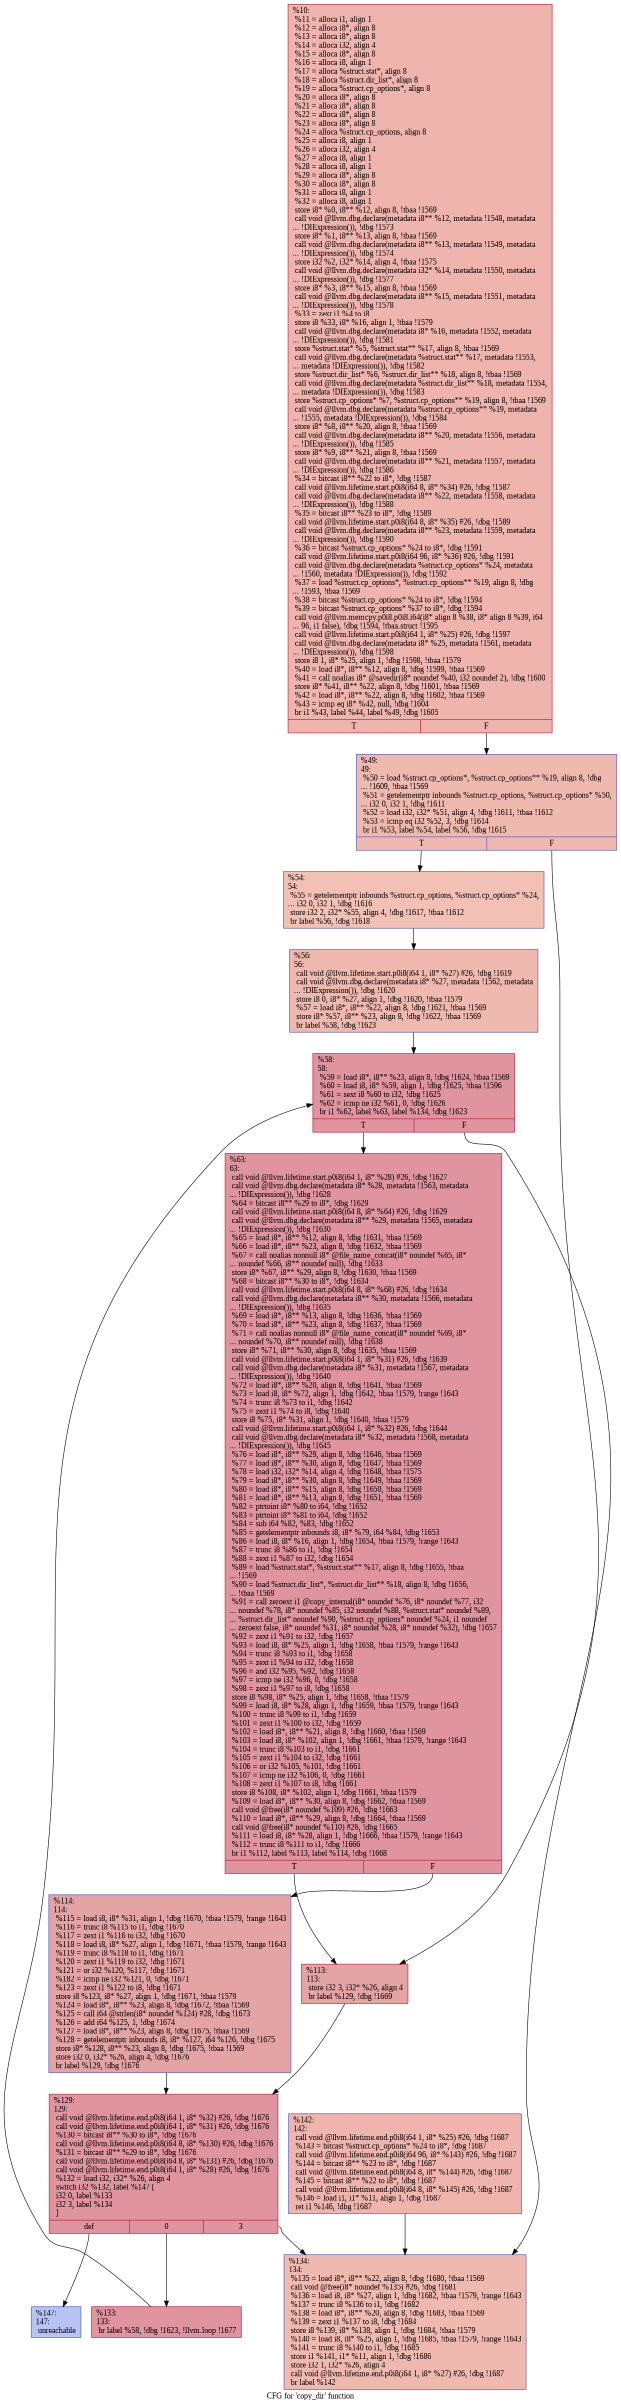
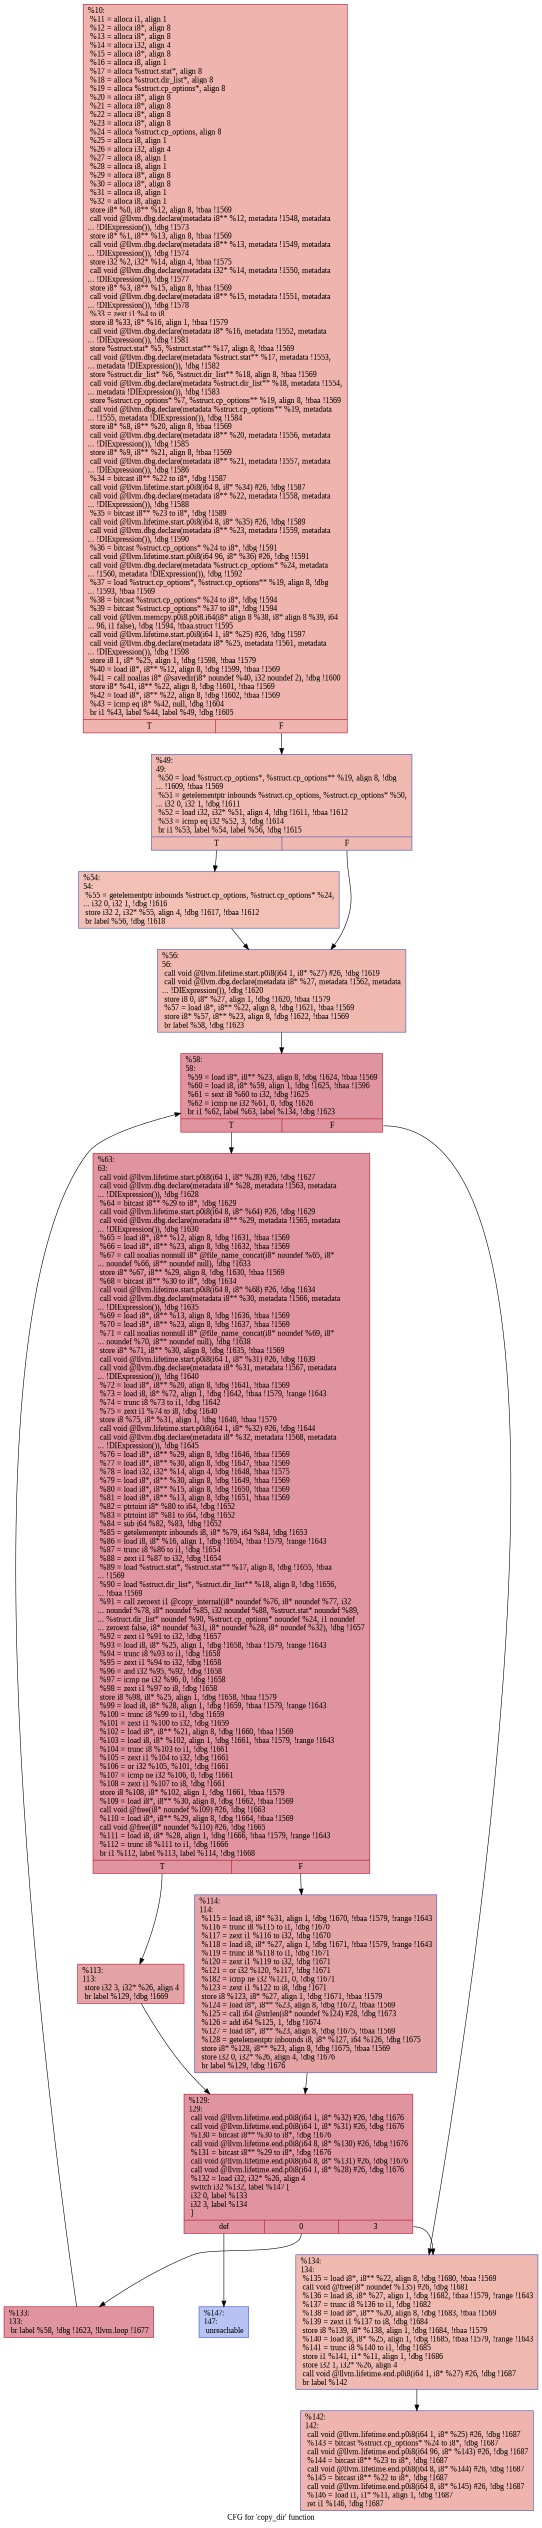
  digraph {
    fontname="Liberation Serif"
    label="CFG for 'copy_dir' function"
    node [color="#3d50c3ff" fillcolor="#b70d2870" fontname="Liberation Serif" shape=record style=filled]
    edge [fontname="Liberation Serif"]
    n1 [color="#b70d28ff" fillcolor="#d8564670" label="{%10:\l  %11 = alloca i1, align 1\l  %12 = alloca i8*, align 8\l  %13 = alloca i8*, align 8\l  %14 = alloca i32, align 4\l  %15 = alloca i8*, align 8\l  %16 = alloca i8, align 1\l  %17 = alloca %struct.stat*, align 8\l  %18 = alloca %struct.dir_list*, align 8\l  %19 = alloca %struct.cp_options*, align 8\l  %20 = alloca i8*, align 8\l  %21 = alloca i8*, align 8\l  %22 = alloca i8*, align 8\l  %23 = alloca i8*, align 8\l  %24 = alloca %struct.cp_options, align 8\l  %25 = alloca i8, align 1\l  %26 = alloca i32, align 4\l  %27 = alloca i8, align 1\l  %28 = alloca i8, align 1\l  %29 = alloca i8*, align 8\l  %30 = alloca i8*, align 8\l  %31 = alloca i8, align 1\l  %32 = alloca i8, align 1\l  store i8* %0, i8** %12, align 8, !tbaa !1569\l  call void @llvm.dbg.declare(metadata i8** %12, metadata !1548, metadata\l... !DIExpression()), !dbg !1573\l  store i8* %1, i8** %13, align 8, !tbaa !1569\l  call void @llvm.dbg.declare(metadata i8** %13, metadata !1549, metadata\l... !DIExpression()), !dbg !1574\l  store i32 %2, i32* %14, align 4, !tbaa !1575\l  call void @llvm.dbg.declare(metadata i32* %14, metadata !1550, metadata\l... !DIExpression()), !dbg !1577\l  store i8* %3, i8** %15, align 8, !tbaa !1569\l  call void @llvm.dbg.declare(metadata i8** %15, metadata !1551, metadata\l... !DIExpression()), !dbg !1578\l  %33 = zext i1 %4 to i8\l  store i8 %33, i8* %16, align 1, !tbaa !1579\l  call void @llvm.dbg.declare(metadata i8* %16, metadata !1552, metadata\l... !DIExpression()), !dbg !1581\l  store %struct.stat* %5, %struct.stat** %17, align 8, !tbaa !1569\l  call void @llvm.dbg.declare(metadata %struct.stat** %17, metadata !1553,\l... metadata !DIExpression()), !dbg !1582\l  store %struct.dir_list* %6, %struct.dir_list** %18, align 8, !tbaa !1569\l  call void @llvm.dbg.declare(metadata %struct.dir_list** %18, metadata !1554,\l... metadata !DIExpression()), !dbg !1583\l  store %struct.cp_options* %7, %struct.cp_options** %19, align 8, !tbaa !1569\l  call void @llvm.dbg.declare(metadata %struct.cp_options** %19, metadata\l... !1555, metadata !DIExpression()), !dbg !1584\l  store i8* %8, i8** %20, align 8, !tbaa !1569\l  call void @llvm.dbg.declare(metadata i8** %20, metadata !1556, metadata\l... !DIExpression()), !dbg !1585\l  store i8* %9, i8** %21, align 8, !tbaa !1569\l  call void @llvm.dbg.declare(metadata i8** %21, metadata !1557, metadata\l... !DIExpression()), !dbg !1586\l  %34 = bitcast i8** %22 to i8*, !dbg !1587\l  call void @llvm.lifetime.start.p0i8(i64 8, i8* %34) #26, !dbg !1587\l  call void @llvm.dbg.declare(metadata i8** %22, metadata !1558, metadata\l... !DIExpression()), !dbg !1588\l  %35 = bitcast i8** %23 to i8*, !dbg !1589\l  call void @llvm.lifetime.start.p0i8(i64 8, i8* %35) #26, !dbg !1589\l  call void @llvm.dbg.declare(metadata i8** %23, metadata !1559, metadata\l... !DIExpression()), !dbg !1590\l  %36 = bitcast %struct.cp_options* %24 to i8*, !dbg !1591\l  call void @llvm.lifetime.start.p0i8(i64 96, i8* %36) #26, !dbg !1591\l  call void @llvm.dbg.declare(metadata %struct.cp_options* %24, metadata\l... !1560, metadata !DIExpression()), !dbg !1592\l  %37 = load %struct.cp_options*, %struct.cp_options** %19, align 8, !dbg\l... !1593, !tbaa !1569\l  %38 = bitcast %struct.cp_options* %24 to i8*, !dbg !1594\l  %39 = bitcast %struct.cp_options* %37 to i8*, !dbg !1594\l  call void @llvm.memcpy.p0i8.p0i8.i64(i8* align 8 %38, i8* align 8 %39, i64\l... 96, i1 false), !dbg !1594, !tbaa.struct !1595\l  call void @llvm.lifetime.start.p0i8(i64 1, i8* %25) #26, !dbg !1597\l  call void @llvm.dbg.declare(metadata i8* %25, metadata !1561, metadata\l... !DIExpression()), !dbg !1598\l  store i8 1, i8* %25, align 1, !dbg !1598, !tbaa !1579\l  %40 = load i8*, i8** %12, align 8, !dbg !1599, !tbaa !1569\l  %41 = call noalias i8* @savedir(i8* noundef %40, i32 noundef 2), !dbg !1600\l  store i8* %41, i8** %22, align 8, !dbg !1601, !tbaa !1569\l  %42 = load i8*, i8** %22, align 8, !dbg !1602, !tbaa !1569\l  %43 = icmp eq i8* %42, null, !dbg !1604\l  br i1 %43, label %44, label %49, !dbg !1605\l|{<s0>T|<s1>F}}"]
    n2 [fillcolor="#de614d70" label="{%49:\l49:                                               \l  %50 = load %struct.cp_options*, %struct.cp_options** %19, align 8, !dbg\l... !1609, !tbaa !1569\l  %51 = getelementptr inbounds %struct.cp_options, %struct.cp_options* %50,\l... i32 0, i32 1, !dbg !1611\l  %52 = load i32, i32* %51, align 4, !dbg !1611, !tbaa !1612\l  %53 = icmp eq i32 %52, 3, !dbg !1614\l  br i1 %53, label %54, label %56, !dbg !1615\l|{<s0>T|<s1>F}}"]
    n3 [fillcolor="#e5705870" label="{%54:\l54:                                               \l  %55 = getelementptr inbounds %struct.cp_options, %struct.cp_options* %24,\l... i32 0, i32 1, !dbg !1616\l  store i32 2, i32* %55, align 4, !dbg !1617, !tbaa !1612\l  br label %56, !dbg !1618\l}"]
    n4 [fillcolor="#de614d70" label="{%56:\l56:                                               \l  call void @llvm.lifetime.start.p0i8(i64 1, i8* %27) #26, !dbg !1619\l  call void @llvm.dbg.declare(metadata i8* %27, metadata !1562, metadata\l... !DIExpression()), !dbg !1620\l  store i8 0, i8* %27, align 1, !dbg !1620, !tbaa !1579\l  %57 = load i8*, i8** %22, align 8, !dbg !1621, !tbaa !1569\l  store i8* %57, i8** %23, align 8, !dbg !1622, !tbaa !1569\l  br label %58, !dbg !1623\l}"]
    n5 [fillcolor="#d8564670" label="{%142:\l142:                                              \l  call void @llvm.lifetime.end.p0i8(i64 1, i8* %25) #26, !dbg !1687\l  %143 = bitcast %struct.cp_options* %24 to i8*, !dbg !1687\l  call void @llvm.lifetime.end.p0i8(i64 96, i8* %143) #26, !dbg !1687\l  %144 = bitcast i8** %23 to i8*, !dbg !1687\l  call void @llvm.lifetime.end.p0i8(i64 8, i8* %144) #26, !dbg !1687\l  %145 = bitcast i8** %22 to i8*, !dbg !1687\l  call void @llvm.lifetime.end.p0i8(i64 8, i8* %145) #26, !dbg !1687\l  %146 = load i1, i1* %11, align 1, !dbg !1687\l  ret i1 %146, !dbg !1687\l}"]
    n6 [color="#b70d28ff" label="{%58:\l58:                                               \l  %59 = load i8*, i8** %23, align 8, !dbg !1624, !tbaa !1569\l  %60 = load i8, i8* %59, align 1, !dbg !1625, !tbaa !1596\l  %61 = sext i8 %60 to i32, !dbg !1625\l  %62 = icmp ne i32 %61, 0, !dbg !1626\l  br i1 %62, label %63, label %134, !dbg !1623\l|{<s0>T|<s1>F}}"]
    n7 [color="#b70d28ff" label="{%63:\l63:                                               \l  call void @llvm.lifetime.start.p0i8(i64 1, i8* %28) #26, !dbg !1627\l  call void @llvm.dbg.declare(metadata i8* %28, metadata !1563, metadata\l... !DIExpression()), !dbg !1628\l  %64 = bitcast i8** %29 to i8*, !dbg !1629\l  call void @llvm.lifetime.start.p0i8(i64 8, i8* %64) #26, !dbg !1629\l  call void @llvm.dbg.declare(metadata i8** %29, metadata !1565, metadata\l... !DIExpression()), !dbg !1630\l  %65 = load i8*, i8** %12, align 8, !dbg !1631, !tbaa !1569\l  %66 = load i8*, i8** %23, align 8, !dbg !1632, !tbaa !1569\l  %67 = call noalias nonnull i8* @file_name_concat(i8* noundef %65, i8*\l... noundef %66, i8** noundef null), !dbg !1633\l  store i8* %67, i8** %29, align 8, !dbg !1630, !tbaa !1569\l  %68 = bitcast i8** %30 to i8*, !dbg !1634\l  call void @llvm.lifetime.start.p0i8(i64 8, i8* %68) #26, !dbg !1634\l  call void @llvm.dbg.declare(metadata i8** %30, metadata !1566, metadata\l... !DIExpression()), !dbg !1635\l  %69 = load i8*, i8** %13, align 8, !dbg !1636, !tbaa !1569\l  %70 = load i8*, i8** %23, align 8, !dbg !1637, !tbaa !1569\l  %71 = call noalias nonnull i8* @file_name_concat(i8* noundef %69, i8*\l... noundef %70, i8** noundef null), !dbg !1638\l  store i8* %71, i8** %30, align 8, !dbg !1635, !tbaa !1569\l  call void @llvm.lifetime.start.p0i8(i64 1, i8* %31) #26, !dbg !1639\l  call void @llvm.dbg.declare(metadata i8* %31, metadata !1567, metadata\l... !DIExpression()), !dbg !1640\l  %72 = load i8*, i8** %20, align 8, !dbg !1641, !tbaa !1569\l  %73 = load i8, i8* %72, align 1, !dbg !1642, !tbaa !1579, !range !1643\l  %74 = trunc i8 %73 to i1, !dbg !1642\l  %75 = zext i1 %74 to i8, !dbg !1640\l  store i8 %75, i8* %31, align 1, !dbg !1640, !tbaa !1579\l  call void @llvm.lifetime.start.p0i8(i64 1, i8* %32) #26, !dbg !1644\l  call void @llvm.dbg.declare(metadata i8* %32, metadata !1568, metadata\l... !DIExpression()), !dbg !1645\l  %76 = load i8*, i8** %29, align 8, !dbg !1646, !tbaa !1569\l  %77 = load i8*, i8** %30, align 8, !dbg !1647, !tbaa !1569\l  %78 = load i32, i32* %14, align 4, !dbg !1648, !tbaa !1575\l  %79 = load i8*, i8** %30, align 8, !dbg !1649, !tbaa !1569\l  %80 = load i8*, i8** %15, align 8, !dbg !1650, !tbaa !1569\l  %81 = load i8*, i8** %13, align 8, !dbg !1651, !tbaa !1569\l  %82 = ptrtoint i8* %80 to i64, !dbg !1652\l  %83 = ptrtoint i8* %81 to i64, !dbg !1652\l  %84 = sub i64 %82, %83, !dbg !1652\l  %85 = getelementptr inbounds i8, i8* %79, i64 %84, !dbg !1653\l  %86 = load i8, i8* %16, align 1, !dbg !1654, !tbaa !1579, !range !1643\l  %87 = trunc i8 %86 to i1, !dbg !1654\l  %88 = zext i1 %87 to i32, !dbg !1654\l  %89 = load %struct.stat*, %struct.stat** %17, align 8, !dbg !1655, !tbaa\l... !1569\l  %90 = load %struct.dir_list*, %struct.dir_list** %18, align 8, !dbg !1656,\l... !tbaa !1569\l  %91 = call zeroext i1 @copy_internal(i8* noundef %76, i8* noundef %77, i32\l... noundef %78, i8* noundef %85, i32 noundef %88, %struct.stat* noundef %89,\l... %struct.dir_list* noundef %90, %struct.cp_options* noundef %24, i1 noundef\l... zeroext false, i8* noundef %31, i8* noundef %28, i8* noundef %32), !dbg !1657\l  %92 = zext i1 %91 to i32, !dbg !1657\l  %93 = load i8, i8* %25, align 1, !dbg !1658, !tbaa !1579, !range !1643\l  %94 = trunc i8 %93 to i1, !dbg !1658\l  %95 = zext i1 %94 to i32, !dbg !1658\l  %96 = and i32 %95, %92, !dbg !1658\l  %97 = icmp ne i32 %96, 0, !dbg !1658\l  %98 = zext i1 %97 to i8, !dbg !1658\l  store i8 %98, i8* %25, align 1, !dbg !1658, !tbaa !1579\l  %99 = load i8, i8* %28, align 1, !dbg !1659, !tbaa !1579, !range !1643\l  %100 = trunc i8 %99 to i1, !dbg !1659\l  %101 = zext i1 %100 to i32, !dbg !1659\l  %102 = load i8*, i8** %21, align 8, !dbg !1660, !tbaa !1569\l  %103 = load i8, i8* %102, align 1, !dbg !1661, !tbaa !1579, !range !1643\l  %104 = trunc i8 %103 to i1, !dbg !1661\l  %105 = zext i1 %104 to i32, !dbg !1661\l  %106 = or i32 %105, %101, !dbg !1661\l  %107 = icmp ne i32 %106, 0, !dbg !1661\l  %108 = zext i1 %107 to i8, !dbg !1661\l  store i8 %108, i8* %102, align 1, !dbg !1661, !tbaa !1579\l  %109 = load i8*, i8** %30, align 8, !dbg !1662, !tbaa !1569\l  call void @free(i8* noundef %109) #26, !dbg !1663\l  %110 = load i8*, i8** %29, align 8, !dbg !1664, !tbaa !1569\l  call void @free(i8* noundef %110) #26, !dbg !1665\l  %111 = load i8, i8* %28, align 1, !dbg !1666, !tbaa !1579, !range !1643\l  %112 = trunc i8 %111 to i1, !dbg !1666\l  br i1 %112, label %113, label %114, !dbg !1668\l|{<s0>T|<s1>F}}"]
    n8 [fillcolor="#de614d70" label="{%134:\l134:                                              \l  %135 = load i8*, i8** %22, align 8, !dbg !1680, !tbaa !1569\l  call void @free(i8* noundef %135) #26, !dbg !1681\l  %136 = load i8, i8* %27, align 1, !dbg !1682, !tbaa !1579, !range !1643\l  %137 = trunc i8 %136 to i1, !dbg !1682\l  %138 = load i8*, i8** %20, align 8, !dbg !1683, !tbaa !1569\l  %139 = zext i1 %137 to i8, !dbg !1684\l  store i8 %139, i8* %138, align 1, !dbg !1684, !tbaa !1579\l  %140 = load i8, i8* %25, align 1, !dbg !1685, !tbaa !1579, !range !1643\l  %141 = trunc i8 %140 to i1, !dbg !1685\l  store i1 %141, i1* %11, align 1, !dbg !1686\l  store i32 1, i32* %26, align 4\l  call void @llvm.lifetime.end.p0i8(i64 1, i8* %27) #26, !dbg !1687\l  br label %142\l}"]
    n9 [color="#b70d28ff" fillcolor="#c32e3170" label="{%113:\l113:                                              \l  store i32 3, i32* %26, align 4\l  br label %129, !dbg !1669\l}"]
    n10 [fillcolor="#c32e3170" label="{%114:\l114:                                              \l  %115 = load i8, i8* %31, align 1, !dbg !1670, !tbaa !1579, !range !1643\l  %116 = trunc i8 %115 to i1, !dbg !1670\l  %117 = zext i1 %116 to i32, !dbg !1670\l  %118 = load i8, i8* %27, align 1, !dbg !1671, !tbaa !1579, !range !1643\l  %119 = trunc i8 %118 to i1, !dbg !1671\l  %120 = zext i1 %119 to i32, !dbg !1671\l  %121 = or i32 %120, %117, !dbg !1671\l  %182 = icmp ne i32 %121, 0, !dbg !1671\l  %123 = zext i1 %122 to i8, !dbg !1671\l  store i8 %123, i8* %27, align 1, !dbg !1671, !tbaa !1579\l  %124 = load i8*, i8** %23, align 8, !dbg !1672, !tbaa !1569\l  %125 = call i64 @strlen(i8* noundef %124) #28, !dbg !1673\l  %126 = add i64 %125, 1, !dbg !1674\l  %127 = load i8*, i8** %23, align 8, !dbg !1675, !tbaa !1569\l  %128 = getelementptr inbounds i8, i8* %127, i64 %126, !dbg !1675\l  store i8* %128, i8** %23, align 8, !dbg !1675, !tbaa !1569\l  store i32 0, i32* %26, align 4, !dbg !1676\l  br label %129, !dbg !1676\l}"]
    n11 [color="#b70d28ff" label="{%129:\l129:                                              \l  call void @llvm.lifetime.end.p0i8(i64 1, i8* %32) #26, !dbg !1676\l  call void @llvm.lifetime.end.p0i8(i64 1, i8* %31) #26, !dbg !1676\l  %130 = bitcast i8** %30 to i8*, !dbg !1676\l  call void @llvm.lifetime.end.p0i8(i64 8, i8* %130) #26, !dbg !1676\l  %131 = bitcast i8** %29 to i8*, !dbg !1676\l  call void @llvm.lifetime.end.p0i8(i64 8, i8* %131) #26, !dbg !1676\l  call void @llvm.lifetime.end.p0i8(i64 1, i8* %28) #26, !dbg !1676\l  %132 = load i32, i32* %26, align 4\l  switch i32 %132, label %147 [\l    i32 0, label %133\l    i32 3, label %134\l  ]\l|{<s0>def|<s1>0|<s2>3}}"]
    n12 [fillcolor="#5977e370" label="{%147:\l147:                                              \l  unreachable\l}"]
    n13 [color="#b70d28ff" label="{%133:\l133:                                              \l  br label %58, !dbg !1623, !llvm.loop !1677\l}"]
    n1 -> n2 [tailport=s1]
    n2 -> n3 [tailport=s0]
-   n2 -> n9 [tailport=s1]
+   n2 -> n4 [tailport=s1]
    n3 -> n4
    n4 -> n6
    n6 -> n7 [tailport=s0]
    n6 -> n8 [tailport=s1]
    n7 -> n9 [tailport=s0]
    n7 -> n10 [tailport=s1]
-   n5 -> n8
+   n8 -> n5
    n9 -> n11
    n10 -> n11
    n11 -> n8 [tailport=s2]
    n11 -> n12 [tailport=s0]
    n11 -> n13 [tailport=s1]
    n13 -> n6
  }
